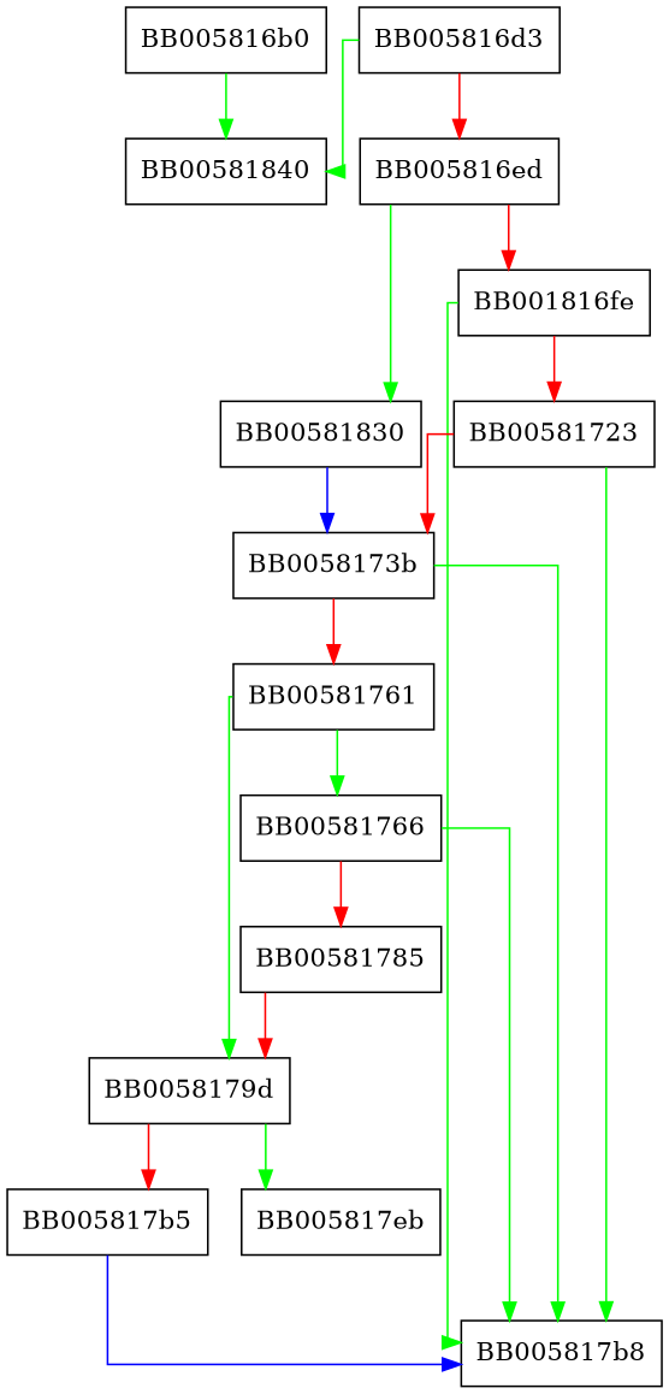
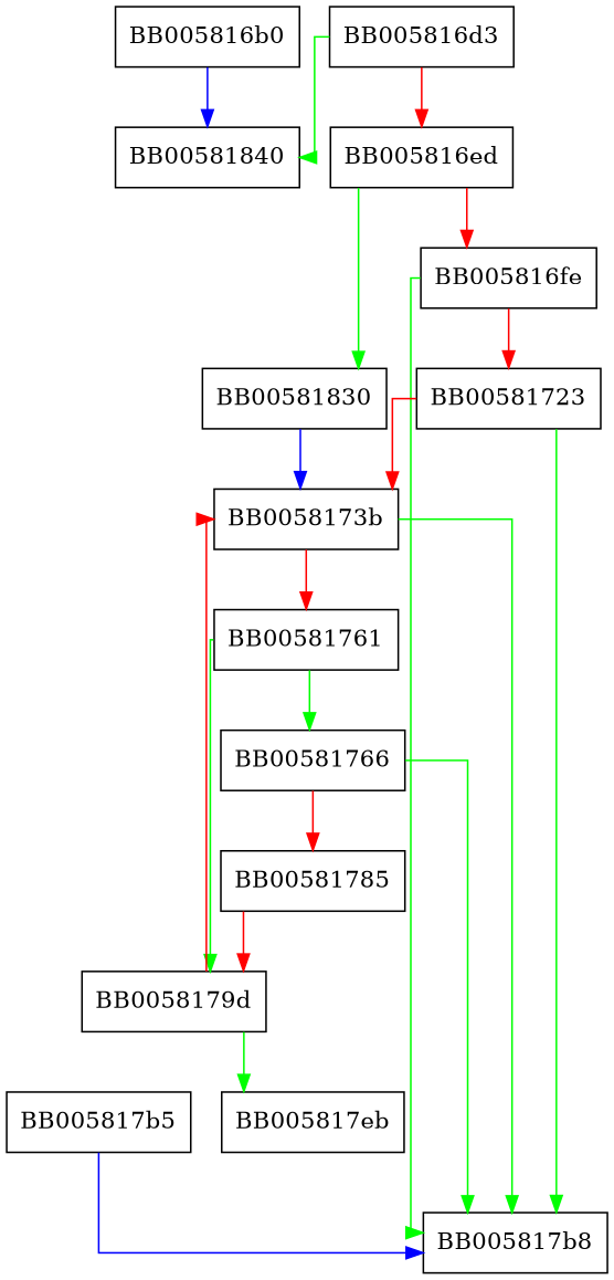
  digraph {
    splines=ortho
    node [shape=box]
    edge [color=green]
    BB005816b0
    BB00581840
    BB005816d3
    BB005816ed
    BB00581830
-   BB005816fe [label=BB001816fe]
+   BB005816fe
    BB0058173b
    BB00581723
    BB005817b8
    BB00581761
    BB0058179d
    BB00581766
    BB005817eb
    BB005817b5
    BB00581785
-   BB005816b0 -> BB00581840
+   BB005816b0 -> BB00581840 [color=blue]
    BB005816d3 -> BB00581840
    BB005816d3 -> BB005816ed [color=red]
    BB005816ed -> BB00581830
    BB005816ed -> BB005816fe [color=red]
    BB00581830 -> BB0058173b [color=blue]
    BB005816fe -> BB00581723 [color=red]
    BB005816fe -> BB005817b8
    BB0058173b -> BB005817b8
    BB0058173b -> BB00581761 [color=red]
    BB00581723 -> BB0058173b [color=red]
    BB00581723 -> BB005817b8
    BB00581761 -> BB0058179d
    BB00581761 -> BB00581766
    BB0058179d -> BB005817eb
-   BB0058179d -> BB005817b5 [color=red]
+   BB0058179d -> BB0058173b [color=red]
    BB00581766 -> BB005817b8
    BB00581766 -> BB00581785 [color=red]
    BB005817b5 -> BB005817b8 [color=blue]
    BB00581785 -> BB0058179d [color=red]
  }
